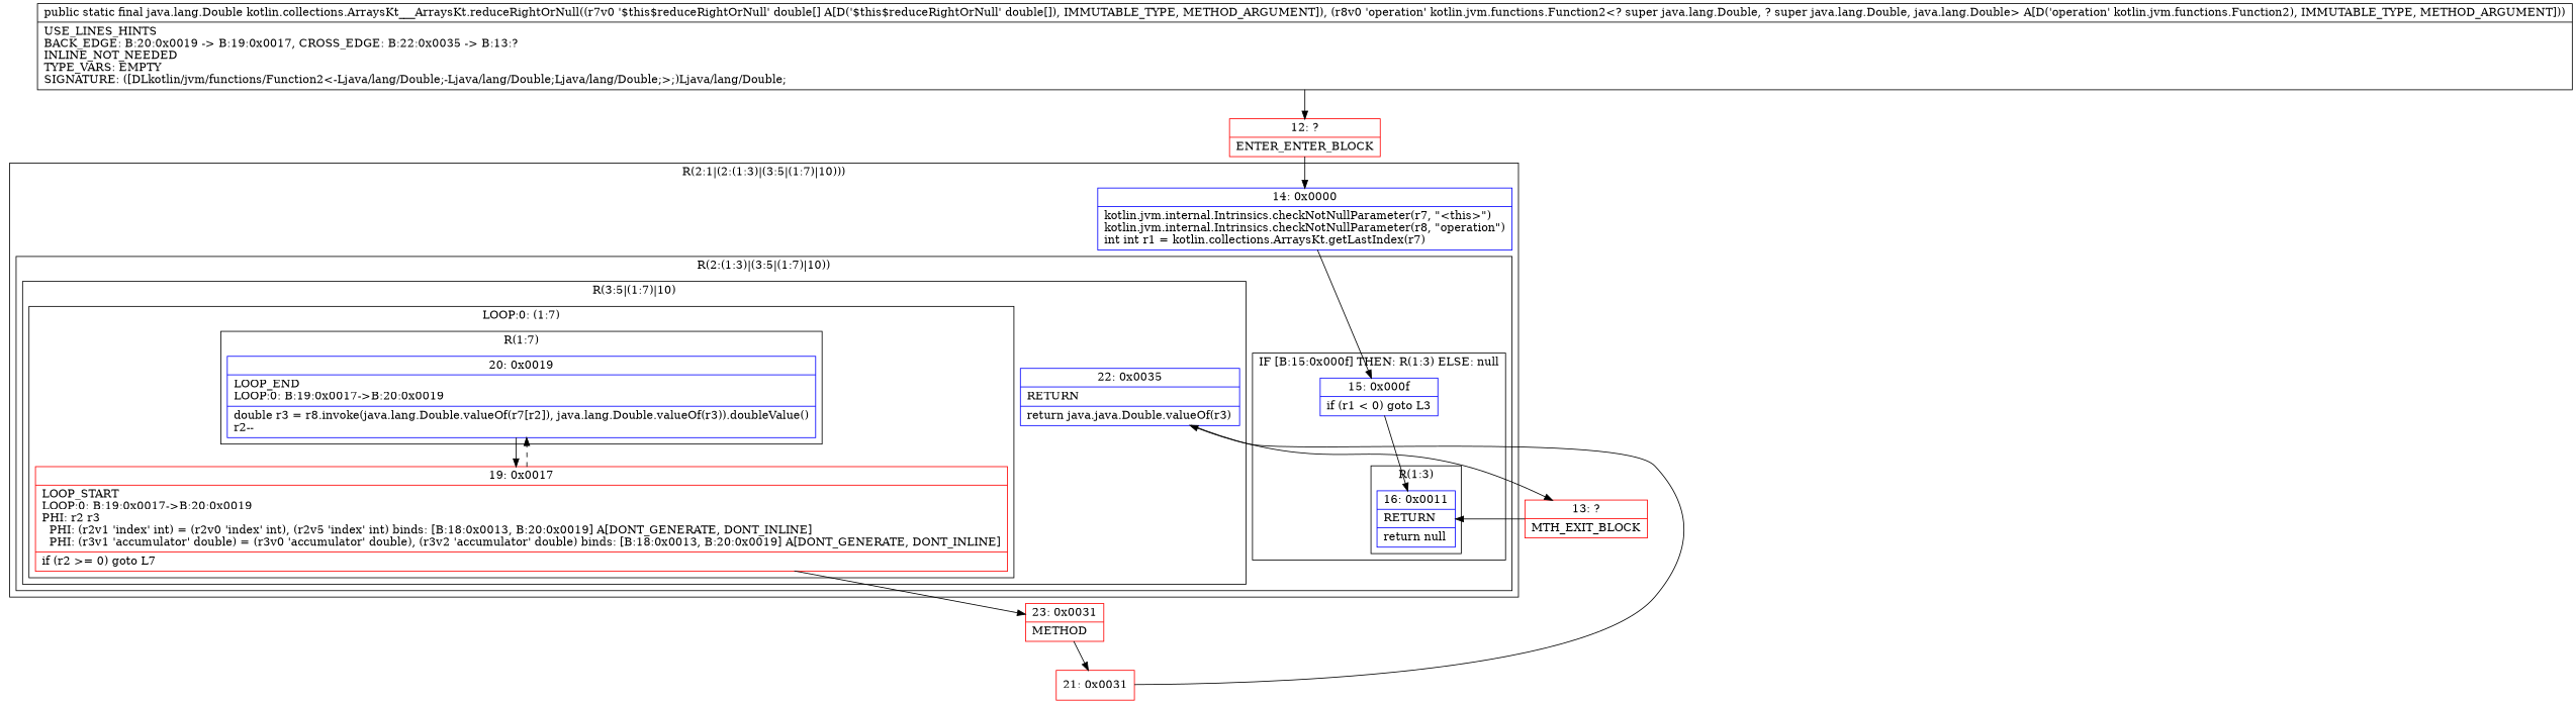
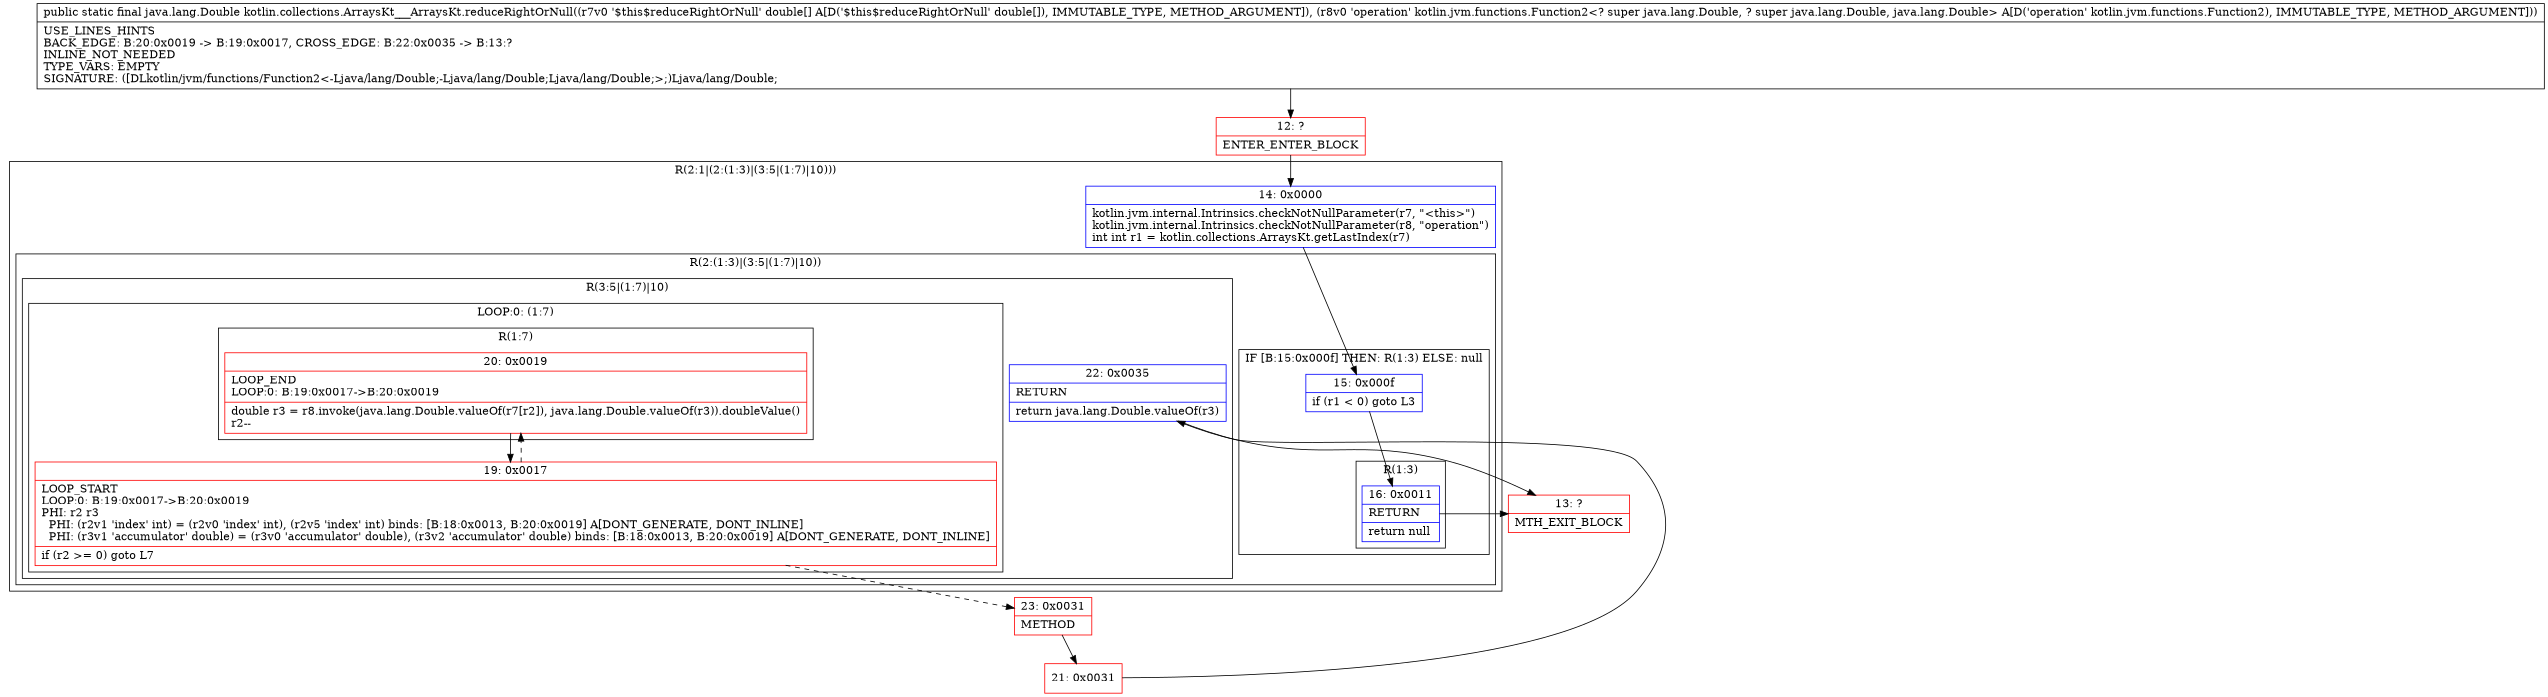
  digraph {
    node [color=blue shape=record]
    n1 [label="{16\:\ 0x0011|RETURN\l|return null\l}"]
    n2 [label="{15\:\ 0x000f|if (r1 \< 0) goto L3\l}"]
-   n3 [label="{20\:\ 0x0019|LOOP_END\lLOOP:0: B:19:0x0017\-\>B:20:0x0019\l|double r3 = r8.invoke(java.lang.Double.valueOf(r7[r2]), java.lang.Double.valueOf(r3)).doubleValue()\lr2\-\-\l}"]
+   n3 [color=red label="{20\:\ 0x0019|LOOP_END\lLOOP:0: B:19:0x0017\-\>B:20:0x0019\l|double r3 = r8.invoke(java.lang.Double.valueOf(r7[r2]), java.lang.Double.valueOf(r3)).doubleValue()\lr2\-\-\l}"]
    n4 [color=red label="{19\:\ 0x0017|LOOP_START\lLOOP:0: B:19:0x0017\-\>B:20:0x0019\lPHI: r2 r3 \l  PHI: (r2v1 'index' int) = (r2v0 'index' int), (r2v5 'index' int) binds: [B:18:0x0013, B:20:0x0019] A[DONT_GENERATE, DONT_INLINE]\l  PHI: (r3v1 'accumulator' double) = (r3v0 'accumulator' double), (r3v2 'accumulator' double) binds: [B:18:0x0013, B:20:0x0019] A[DONT_GENERATE, DONT_INLINE]\l|if (r2 \>= 0) goto L7\l}"]
-   n5 [label="{22\:\ 0x0035|RETURN\l|return java.java.Double.valueOf(r3)\l}"]
+   n5 [label="{22\:\ 0x0035|RETURN\l|return java.lang.Double.valueOf(r3)\l}"]
    n6 [label="{14\:\ 0x0000|kotlin.jvm.internal.Intrinsics.checkNotNullParameter(r7, \"\<this\>\")\lkotlin.jvm.internal.Intrinsics.checkNotNullParameter(r8, \"operation\")\lint int r1 = kotlin.collections.ArraysKt.getLastIndex(r7)\l}"]
    n7 [color=red label="{13\:\ ?|MTH_EXIT_BLOCK\l}"]
    n8 [color=red label="{23\:\ 0x0031|METHOD\l}"]
    n9 [color=red label="{21\:\ 0x0031}"]
    n10 [color=red label="{12\:\ ?|ENTER_ENTER_BLOCK\l}"]
    n11 [label="{public static final java.lang.Double kotlin.collections.ArraysKt___ArraysKt.reduceRightOrNull((r7v0 '$this$reduceRightOrNull' double[] A[D('$this$reduceRightOrNull' double[]), IMMUTABLE_TYPE, METHOD_ARGUMENT]), (r8v0 'operation' kotlin.jvm.functions.Function2\<? super java.lang.Double, ? super java.lang.Double, java.lang.Double\> A[D('operation' kotlin.jvm.functions.Function2), IMMUTABLE_TYPE, METHOD_ARGUMENT]))  | USE_LINES_HINTS\lBACK_EDGE: B:20:0x0019 \-\> B:19:0x0017, CROSS_EDGE: B:22:0x0035 \-\> B:13:?\lINLINE_NOT_NEEDED\lTYPE_VARS: EMPTY\lSIGNATURE: ([DLkotlin\/jvm\/functions\/Function2\<\-Ljava\/lang\/Double;\-Ljava\/lang\/Double;Ljava\/lang\/Double;\>;)Ljava\/lang\/Double;\l}" color=""]
    subgraph cluster_1 {
      label="R(2:1|(2:(1:3)|(3:5|(1:7)|10)))"
      n6
      subgraph cluster_2 {
        label="R(2:(1:3)|(3:5|(1:7)|10))"
        subgraph cluster_3 {
          label="IF [B:15:0x000f] THEN: R(1:3) ELSE: null"
          n2
          subgraph cluster_4 {
            label="R(1:3)"
            n1
          }
        }
        subgraph cluster_5 {
          label="R(3:5|(1:7)|10)"
          n5
          subgraph cluster_6 {
            label="LOOP:0: (1:7)"
            n4
            subgraph cluster_7 {
              label="R(1:7)"
              n3
            }
          }
        }
      }
    }
-   n7 -> n1
+   n1 -> n7
    n2 -> n1
    n3 -> n4
    n4 -> n3 [style=dashed]
-   n4 -> n8 [style=solid]
+   n4 -> n8 [style=dashed]
    n5 -> n7
    n6 -> n2
    n8 -> n9
    n9 -> n5
    n10 -> n6
    n11 -> n10
  }
